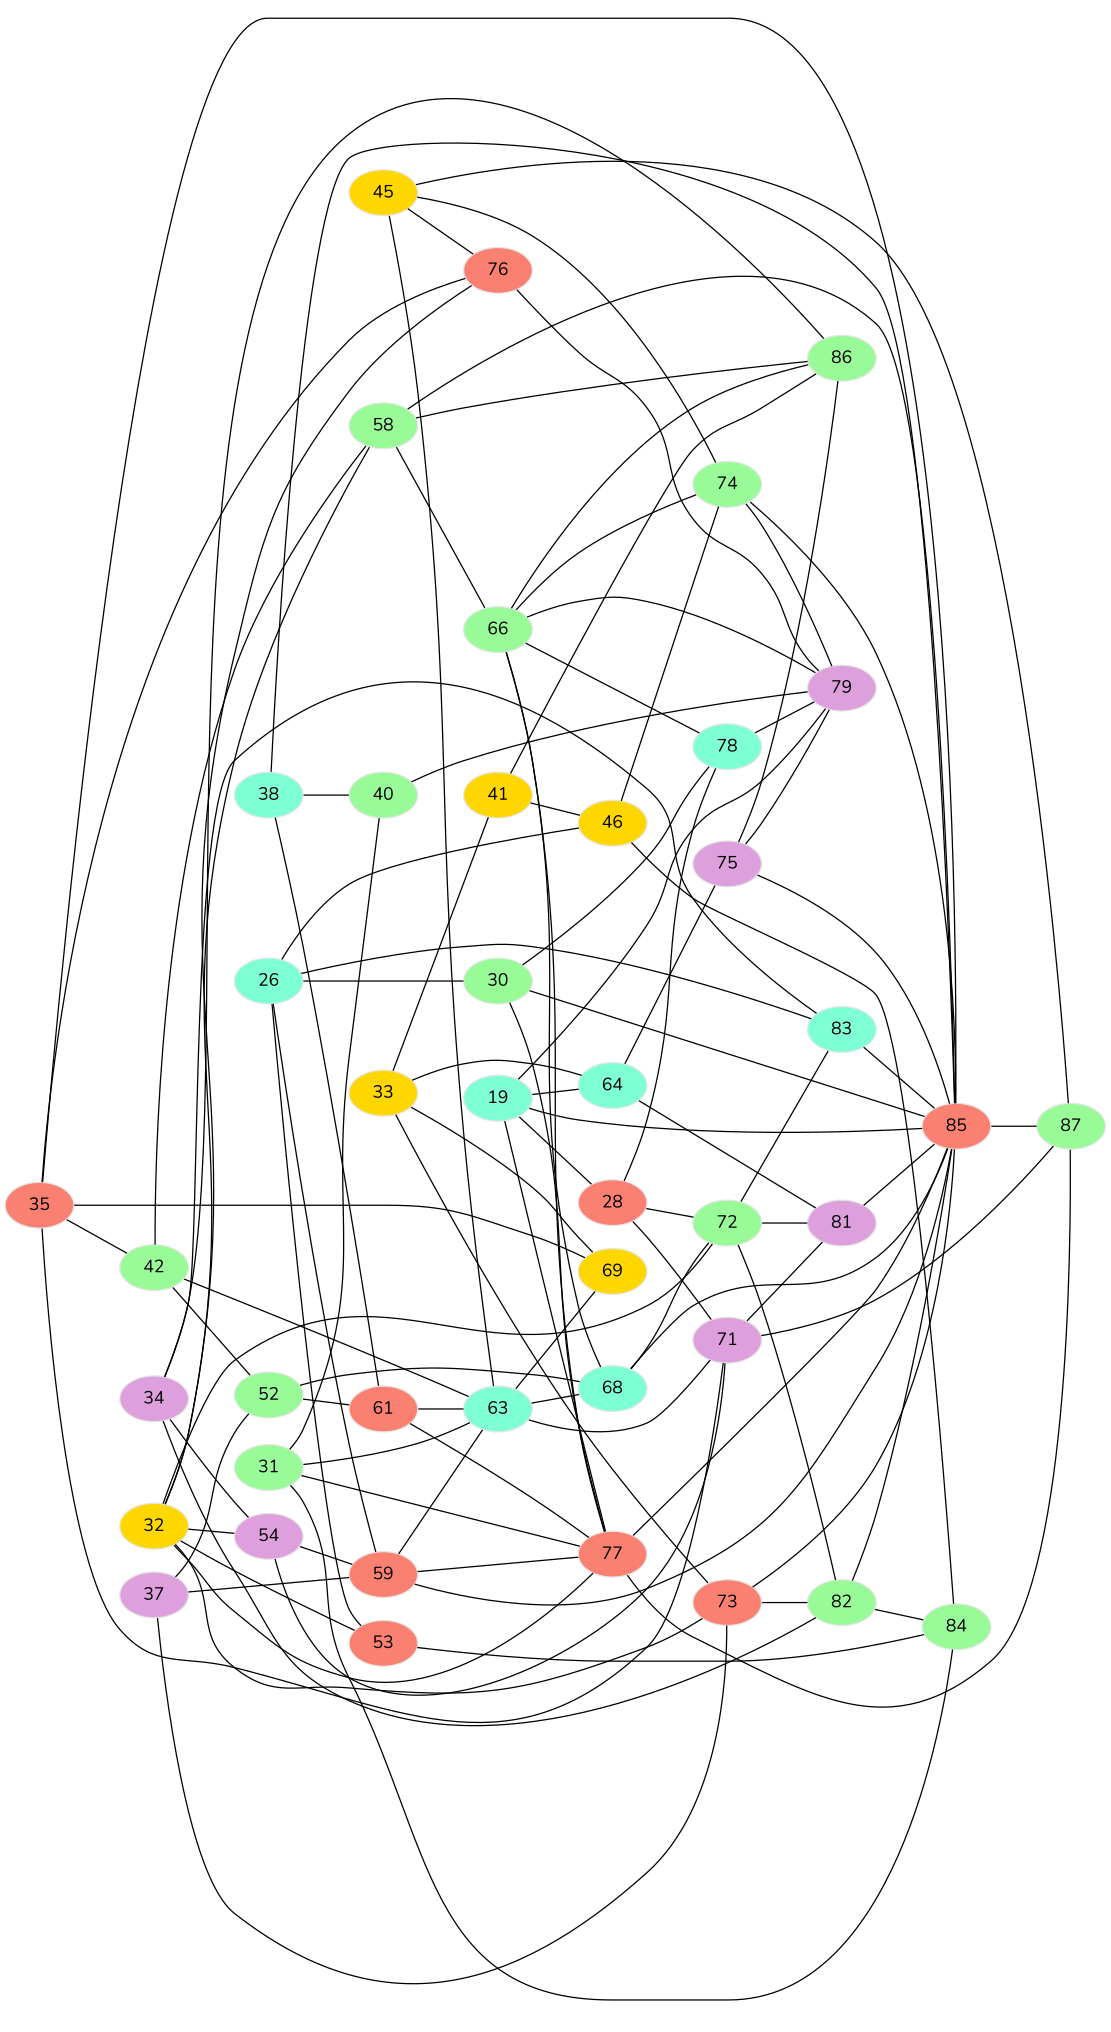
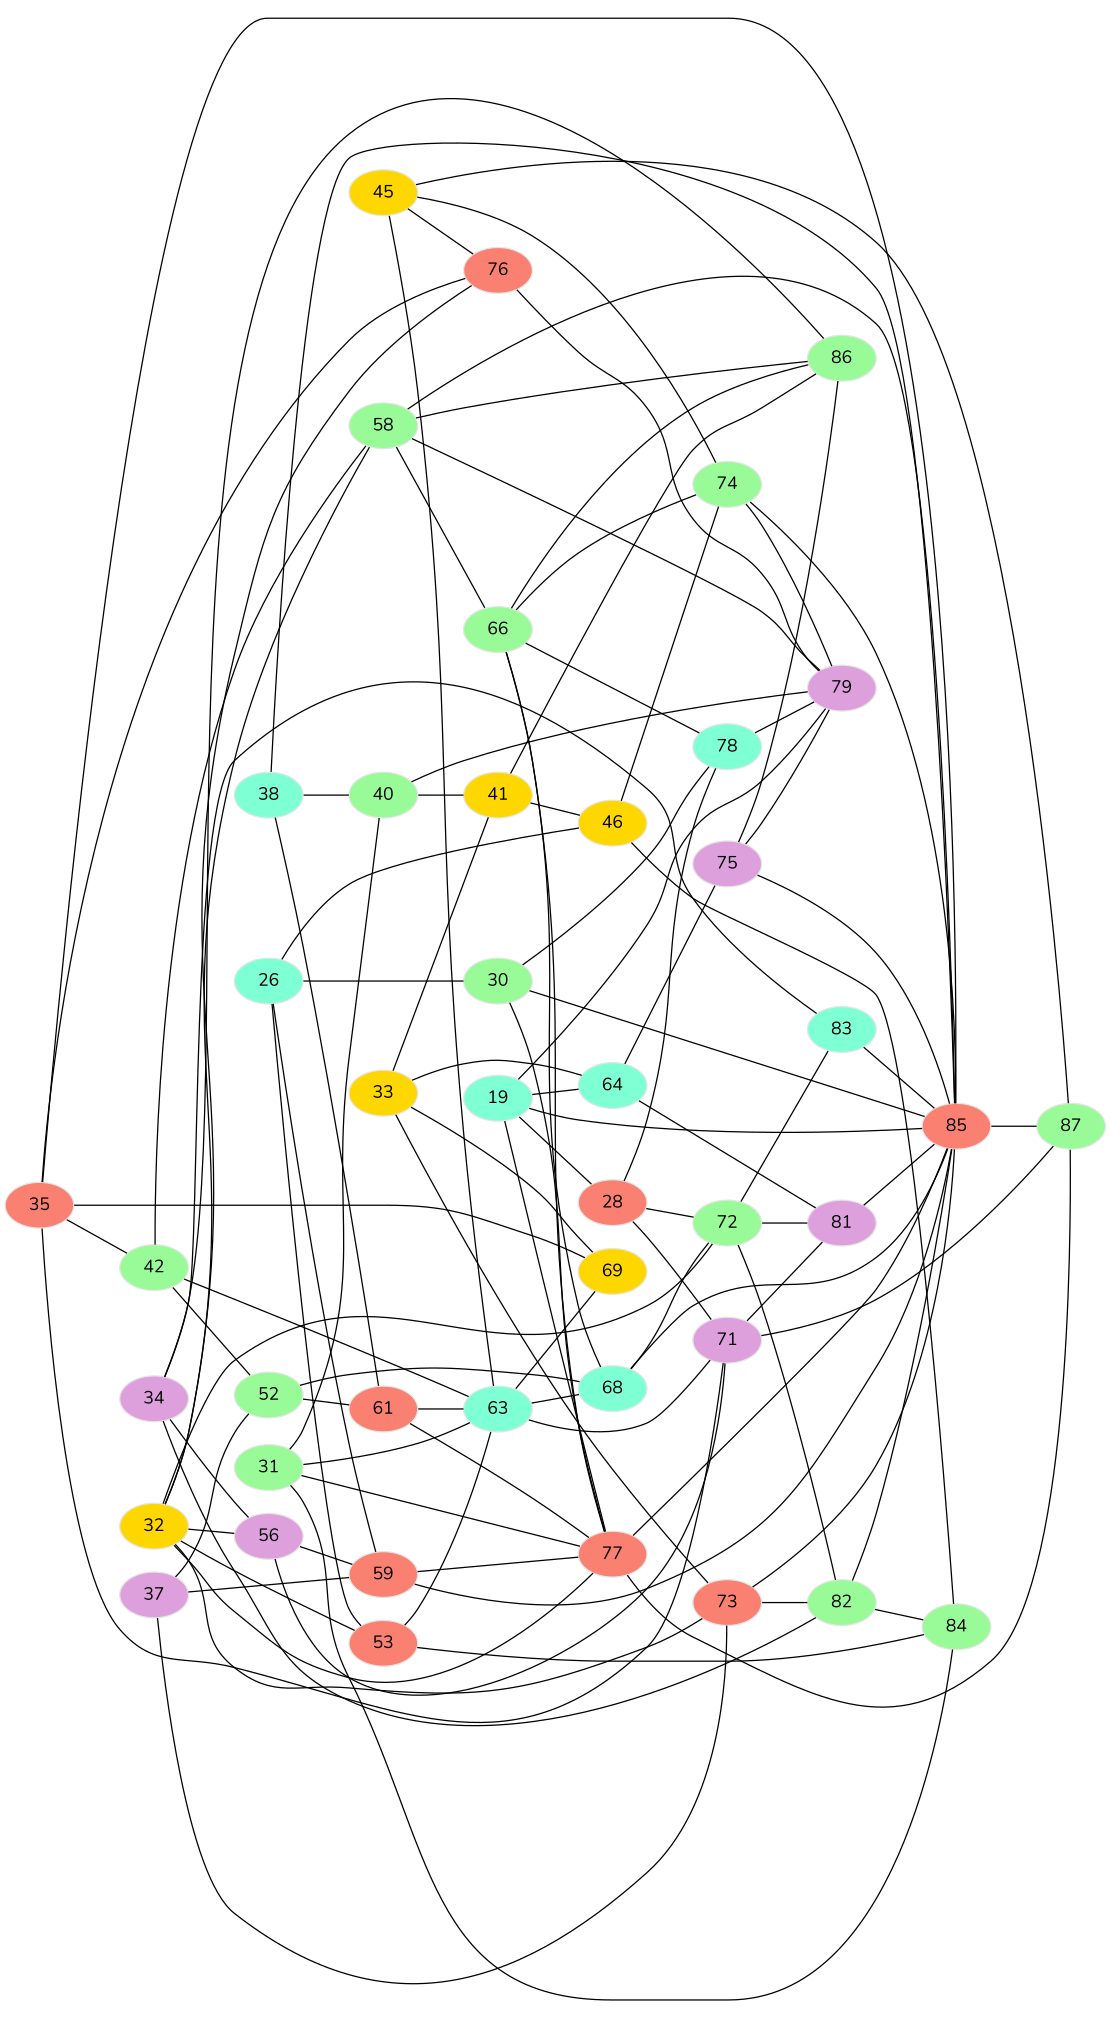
  graph {
    fontname=Nunito
    rankdir=LR
    node [color=gray90 fillcolor=palegreen fontname=Nunito style=filled]
    edge [fontname=Nunito]
    19 [fillcolor=aquamarine super="+8"]
    28 [fillcolor=salmon]
    64 [fillcolor=aquamarine]
    77 [fillcolor=salmon super="+4+7+49"]
    79 [fillcolor=plum super="+43"]
    85 [fillcolor=salmon super="+17+24+56+80"]
    71 [fillcolor=plum super="+20"]
    72 [super="+3+44"]
    78 [fillcolor=aquamarine]
    75 [fillcolor=plum super="+36"]
    81 [fillcolor=plum]
    87 [super="+67"]
    26 [fillcolor=aquamarine super="+6"]
    30 [super="+21"]
    46 [fillcolor=gold]
    53 [fillcolor=salmon]
    59 [fillcolor=salmon super="+27"]
    83 [fillcolor=aquamarine]
    84
    74 [super="+34+60"]
    63 [fillcolor=aquamarine super="+57"]
    82 [super="+13+62"]
    31
    40
    41 [fillcolor=gold]
    69 [fillcolor=gold]
    68 [fillcolor=aquamarine super="+65"]
    32 [fillcolor=gold super="+14+22"]
-   54 [fillcolor=plum]
+   54 [fillcolor=plum label=56]
    58 [super="+5+11"]
    73 [fillcolor=salmon super="+25"]
    76 [fillcolor=salmon]
    86 [super="+70"]
    66 [super="+50"]
    33 [fillcolor=gold]
    35 [fillcolor=salmon super="+23"]
    42
    52
    37 [fillcolor=plum]
    61 [fillcolor=salmon]
    38 [fillcolor=aquamarine]
    n42 [fillcolor=plum label=34]
    45 [fillcolor=gold]
    19 -- 28
    19 -- 64
    19 -- 77 [weight=2]
    19 -- 79
    19 -- 85
    28 -- 71
    28 -- 72
    28 -- 78
    64 -- 75
    64 -- 81
    77 -- 85 [weight=2]
    77 -- 87
    85 -- 87 [weight=3]
    71 -- 81
    71 -- 87
    72 -- 81
    72 -- 83
    72 -- 82 [weight=2]
    78 -- 79
    75 -- 79 [weight=2]
    75 -- 85 [weight=2]
    75 -- 86
    81 -- 85
    26 -- 30 [weight=2]
    26 -- 46
    26 -- 53
    26 -- 59
-   26 -- 83
    30 -- 77 [weight=2]
    30 -- 85
    30 -- 78
    46 -- 84
    46 -- 74
    53 -- 84
-   59 -- 63
+   53 -- 63
    59 -- 77
    59 -- 85
    83 -- 85
    74 -- 79
    74 -- 85 [weight=3]
    63 -- 71
    63 -- 69
    63 -- 68
    82 -- 85 [weight=2]
    82 -- 84
    31 -- 77
    31 -- 84
    31 -- 63
    31 -- 40
    40 -- 79
+   40 -- 41
    41 -- 46
    41 -- 86
    68 -- 85 [weight=3]
    68 -- 72 [weight=2]
    32 -- 77
    32 -- 72
    32 -- 53
    32 -- 54
    32 -- 58
    32 -- 73
    32 -- 76
    54 -- 71
    54 -- 59
-   66 -- 79
+   58 -- 79
    58 -- 85 [weight=2]
    58 -- 86 [weight=2]
    58 -- 66
    73 -- 85
    73 -- 82 [weight=2]
    76 -- 79
    66 -- 77
    66 -- 78
    66 -- 74
    66 -- 68 [weight=3]
    66 -- 86
    33 -- 64
    33 -- 41
    33 -- 69
    33 -- 73
    35 -- 85
    35 -- 71
    35 -- 69 [weight=2]
    35 -- 76
    35 -- 42
    42 -- 63
    42 -- 58
    42 -- 52
    52 -- 68
    52 -- 61
    37 -- 59 [weight=2]
    37 -- 73
    37 -- 52
    61 -- 77
    61 -- 63
    38 -- 85 [weight=2]
    38 -- 40
    38 -- 61
    n42 -- 83
    n42 -- 82
    n42 -- 54
    n42 -- 86
    45 -- 87
    45 -- 74
    45 -- 63
    45 -- 76
  }
